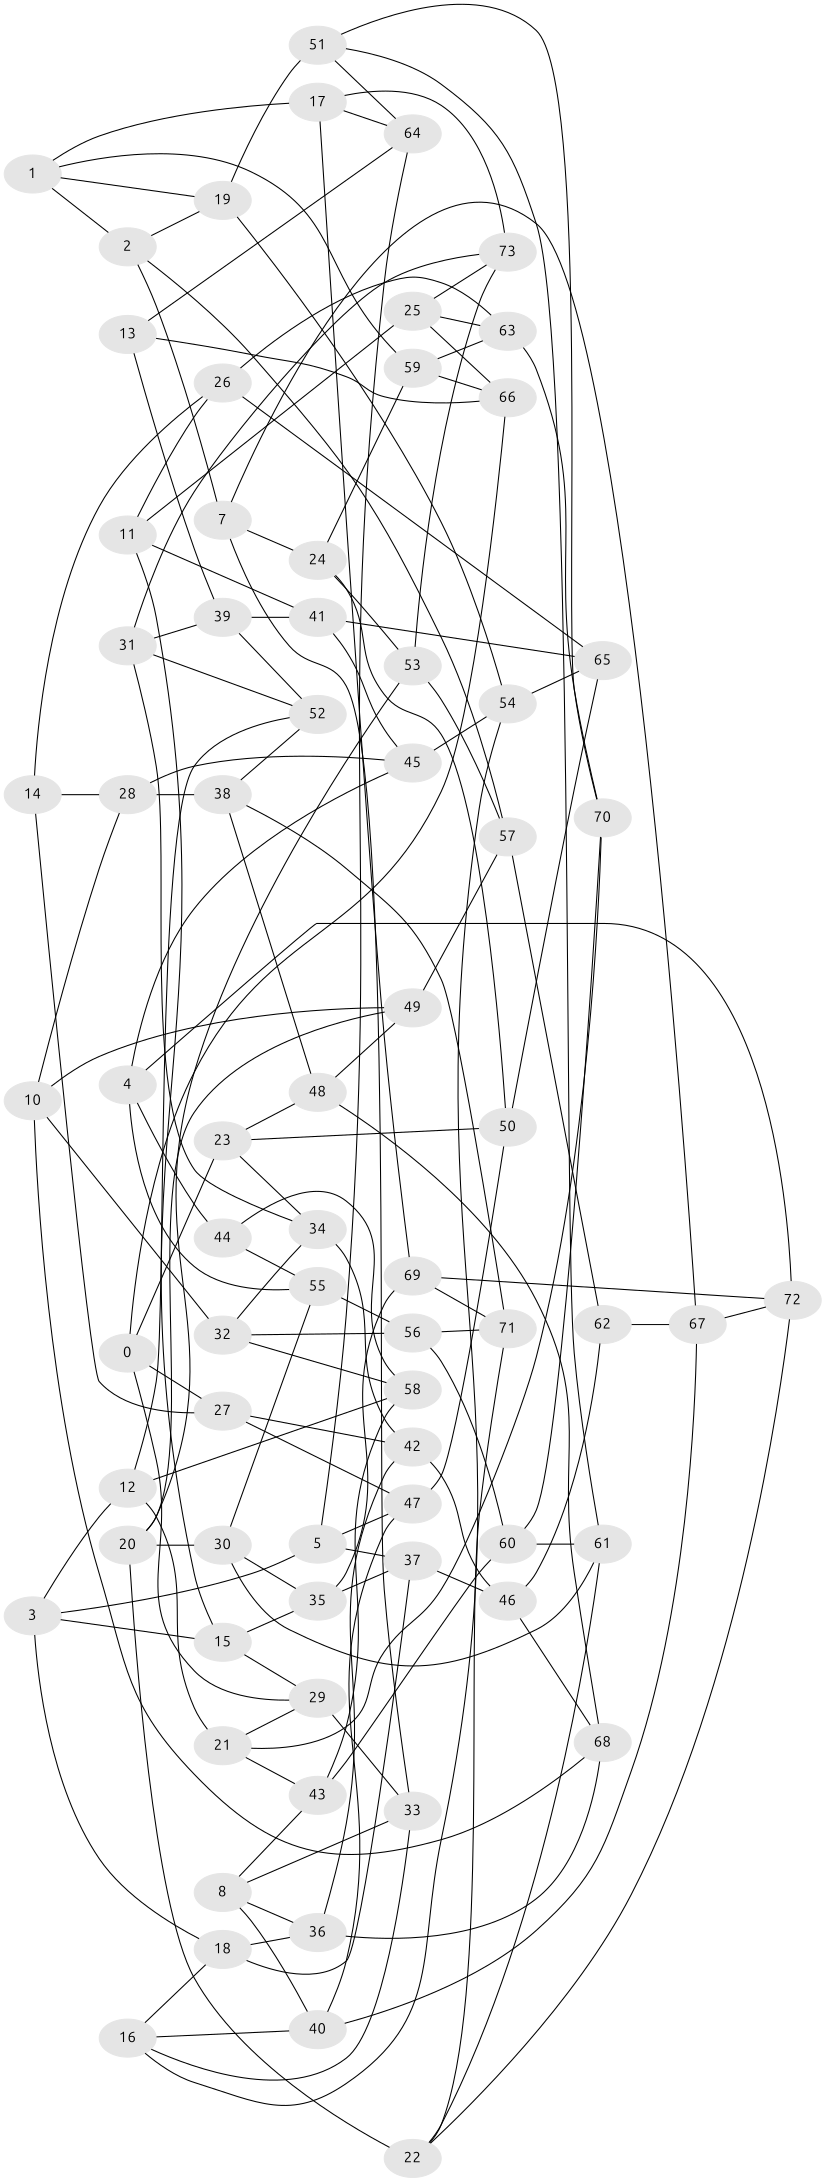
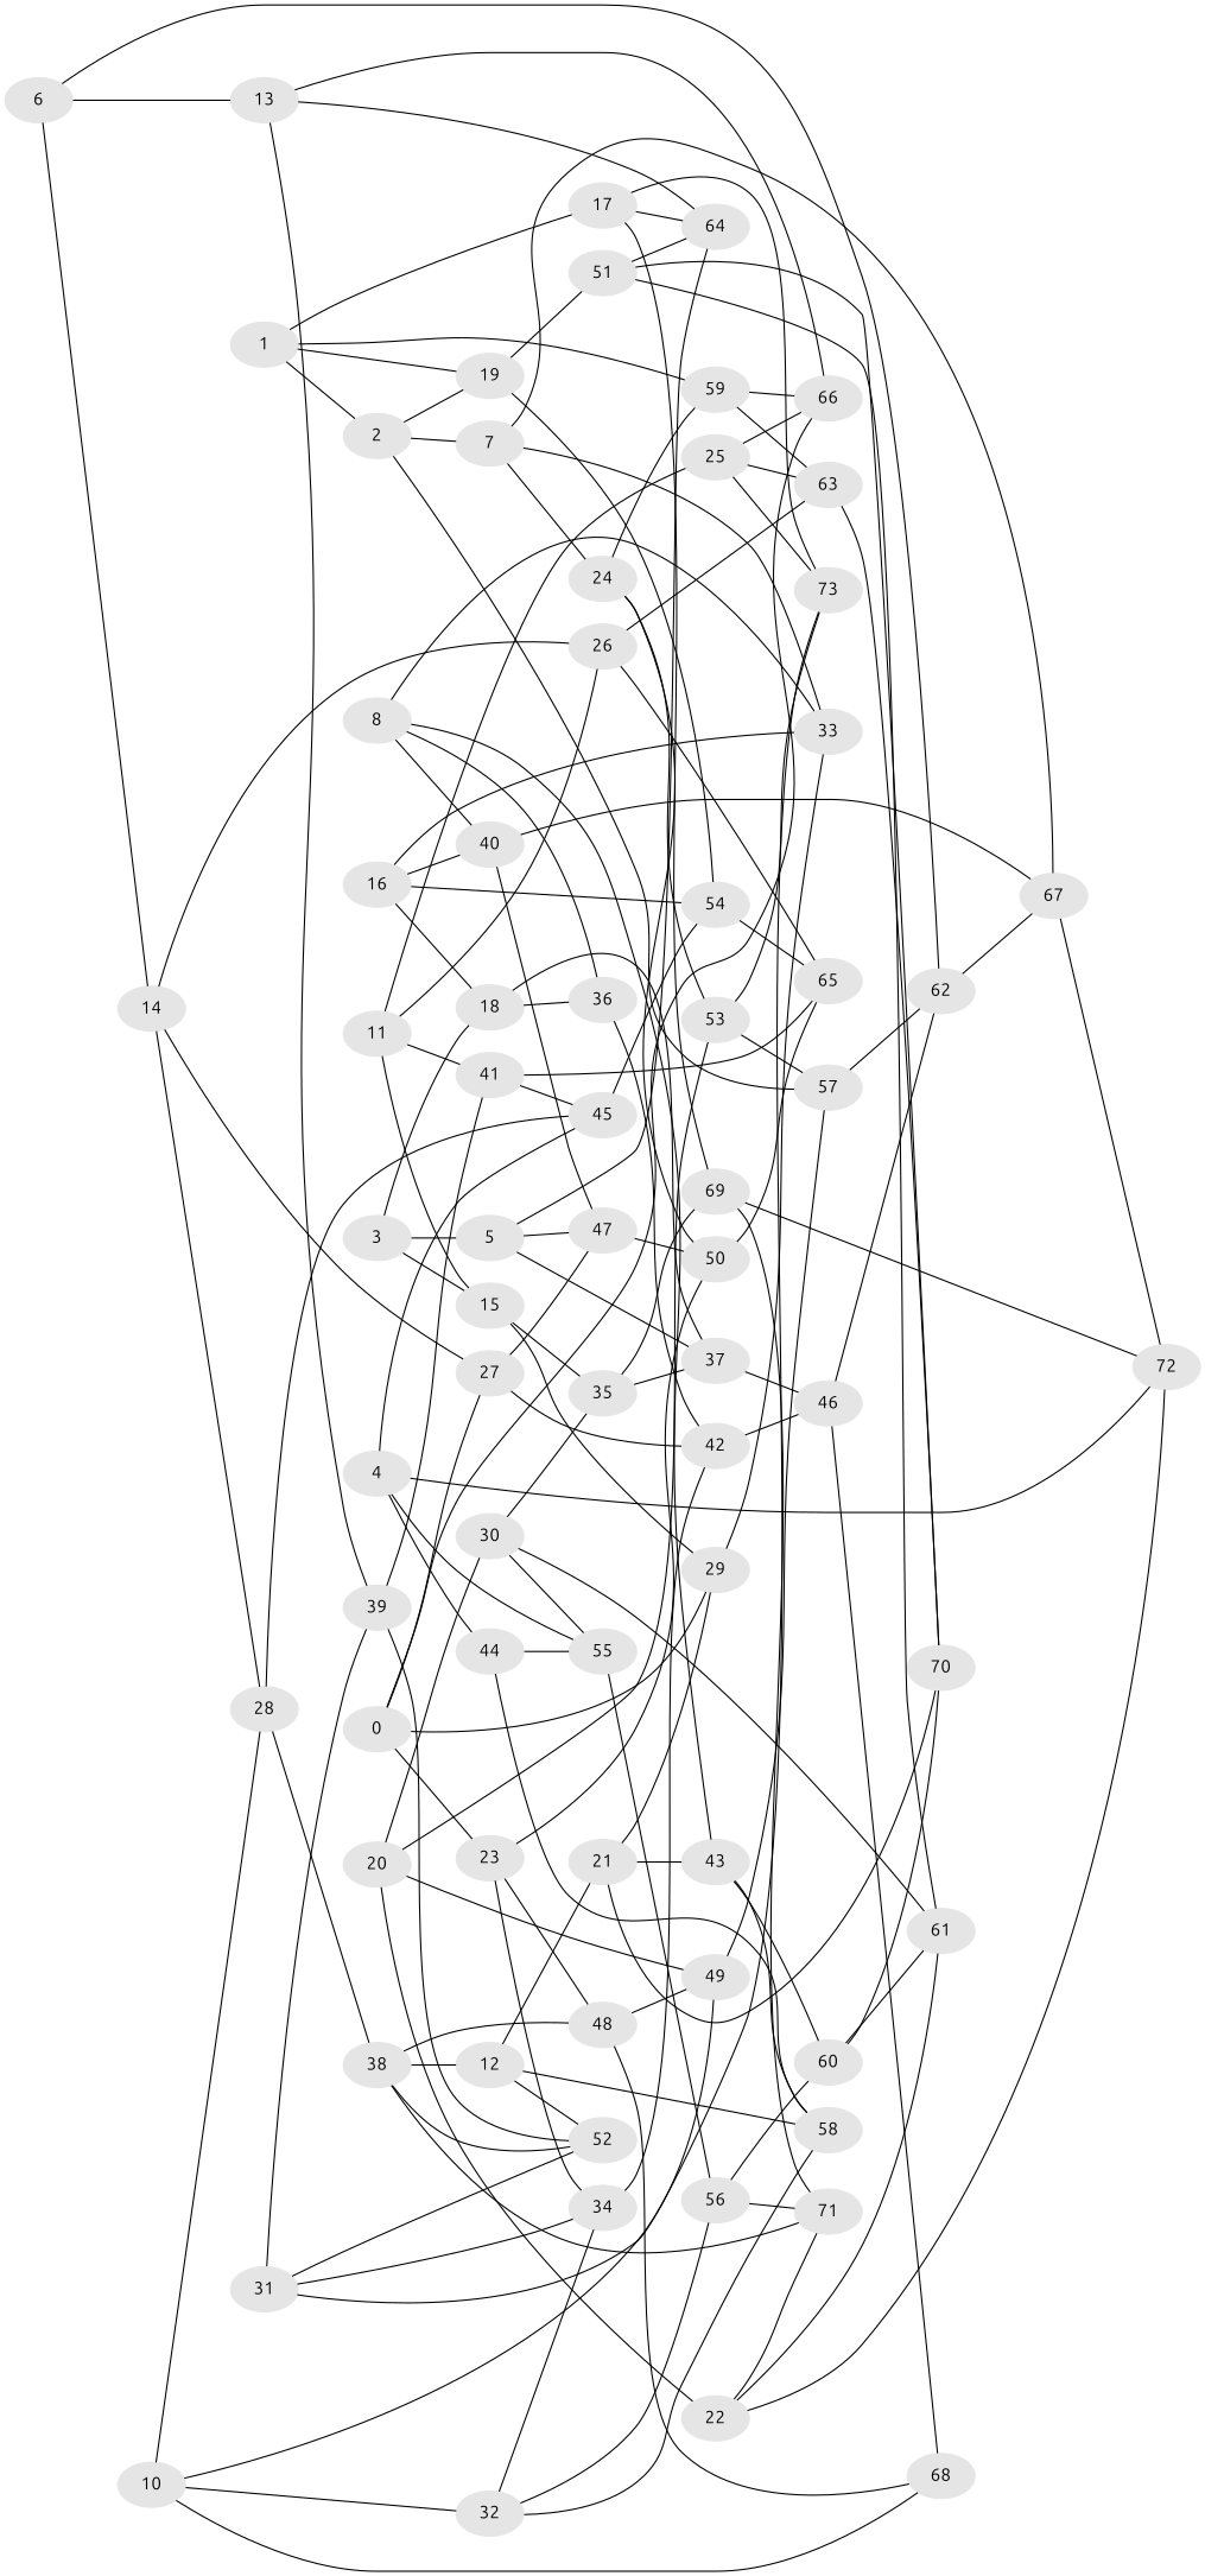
  graph {
    fontname=Ubuntu
    rankdir=LR
    node [color=gray90 fontname=Ubuntu style=filled]
    edge [fontname=Ubuntu]
    1
    2
    17
    19
    59
    7
    57
    64
    69
    73
    54
    51
    66
    63
    24
    33
    67
    62
    3
    5
    12
    15
    18
    37
    47
    21
    52
    58
    29
    35
    36
    4
    44
    45
    55
    72
    56
    46
    50
+   6
    13
    14
    39
    27
    28
    26
    53
    8
    40
    43
    68
    42
    60
    n54 [label=0]
    23
    34
    48
    10
    32
    49
    38
    11
    25
    41
    65
    70
    16
    71
    61
    20
    22
    30
    31
    1 -- 2
    1 -- 17
    1 -- 19
    1 -- 59
    2 -- 19
    2 -- 7
    2 -- 57
    17 -- 64
    17 -- 69
    17 -- 73
    19 -- 54
    19 -- 51
    59 -- 66
    59 -- 63
    7 -- 24
    7 -- 33
    7 -- 67
    57 -- 62
    69 -- 72
    69 -- 71
    54 -- 65
    51 -- 64
    51 -- 70
    51 -- 61
    63 -- 70
    24 -- 59
    24 -- 50
    24 -- 53
    67 -- 72
    62 -- 67
    3 -- 5
-   3 -- 12
+   38 -- 12
    3 -- 15
    3 -- 18
    5 -- 64
    5 -- 37
    5 -- 47
    12 -- 21
    12 -- 52
    12 -- 58
    15 -- 29
    15 -- 35
    18 -- 37
    18 -- 36
    37 -- 46
    47 -- 50
    21 -- 29
    21 -- 43
    21 -- 70
    29 -- 33
    35 -- 69
    35 -- 37
-   36 -- 68
    36 -- 42
    4 -- 44
    4 -- 45
    4 -- 55
    4 -- 72
    44 -- 58
    44 -- 55
    45 -- 54
    55 -- 56
    56 -- 60
    56 -- 71
    46 -- 62
    46 -- 68
    50 -- 65
+   6 -- 62
+   6 -- 13
+   6 -- 14
    13 -- 64
    13 -- 66
    13 -- 39
    14 -- 27
    14 -- 28
    14 -- 26
    39 -- 52
    39 -- 41
    27 -- 47
    27 -- 42
    28 -- 45
    28 -- 38
    26 -- 63
    26 -- 65
    53 -- 57
    53 -- 73
    8 -- 33
    8 -- 36
    8 -- 40
    8 -- 43
    40 -- 67
    40 -- 47
    43 -- 58
    43 -- 60
    42 -- 46
    60 -- 70
    60 -- 61
    n54 -- 66
    n54 -- 29
    n54 -- 27
    n54 -- 23
    23 -- 50
    23 -- 34
    23 -- 48
    34 -- 42
    48 -- 68
    48 -- 49
    10 -- 28
    10 -- 68
    10 -- 32
    10 -- 49
    32 -- 58
    32 -- 56
    32 -- 34
    49 -- 57
    38 -- 52
    38 -- 48
    38 -- 71
    11 -- 15
    11 -- 26
    11 -- 25
    11 -- 41
    25 -- 73
    25 -- 66
    25 -- 63
    41 -- 45
    41 -- 65
    16 -- 54
    16 -- 33
    16 -- 18
    16 -- 40
    20 -- 53
    20 -- 49
    20 -- 22
    20 -- 30
    22 -- 72
    22 -- 71
    22 -- 61
    30 -- 35
    30 -- 55
    30 -- 61
    31 -- 73
    31 -- 52
    31 -- 39
    31 -- 34
  }
